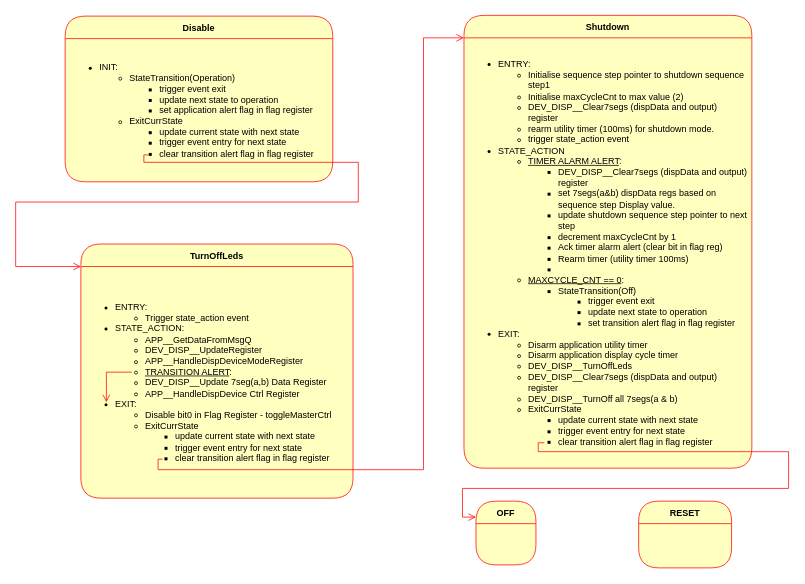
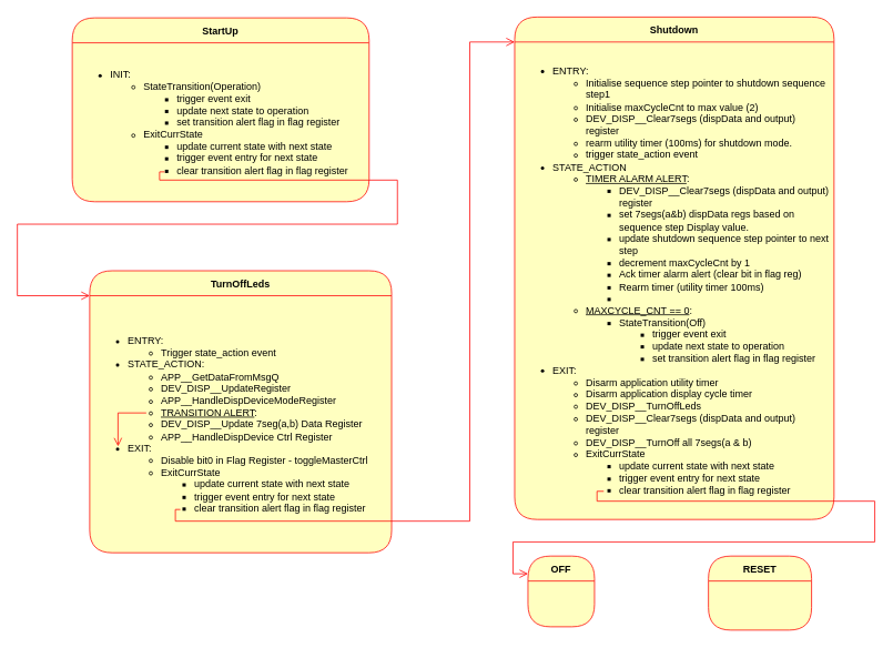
  <mxCell id="0" />
  <mxCell id="1" parent="0" />
- <mxCell id="2" value="Disable" style="swimlane;fontStyle=1;align=center;verticalAlign=middle;childLayout=stackLayout;horizontal=1;startSize=30;horizontalStack=0;resizeParent=0;resizeLast=1;container=0;fontColor=#000000;collapsible=0;rounded=1;arcSize=30;strokeColor=#ff0000;fillColor=#ffffc0;swimlaneFillColor=#ffffc0;dropTarget=0;" parent="1" vertex="1"><mxGeometry x="86" y="21" width="357" height="221" as="geometry" /></mxCell>
- <mxCell id="3" value="&lt;ul&gt;&lt;li&gt;INIT:&lt;/li&gt;&lt;ul&gt;&lt;li&gt;StateTransition(Operation)&lt;/li&gt;&lt;ul&gt;&lt;li&gt;trigger event exit&lt;/li&gt;&lt;li&gt;update next state to operation&lt;/li&gt;&lt;li&gt;set application alert flag in flag register&lt;/li&gt;&lt;/ul&gt;&lt;li&gt;ExitCurrState&lt;/li&gt;&lt;/ul&gt;&lt;ul&gt;&lt;ul&gt;&lt;li&gt;update current state with next state&lt;/li&gt;&lt;li&gt;trigger event entry for next state&lt;/li&gt;&lt;li&gt;clear transition alert flag in flag register&lt;/li&gt;&lt;/ul&gt;&lt;/ul&gt;&lt;/ul&gt;" style="text;html=1;strokeColor=none;fillColor=none;align=left;verticalAlign=middle;spacingLeft=4;spacingRight=4;whiteSpace=wrap;overflow=hidden;rotatable=0;fontColor=#000000;" parent="2" vertex="1"><mxGeometry y="30" width="357" height="191" as="geometry" /></mxCell>
+ <mxCell id="2" value="StartUp" style="swimlane;fontStyle=1;align=center;verticalAlign=middle;childLayout=stackLayout;horizontal=1;startSize=30;horizontalStack=0;resizeParent=0;resizeLast=1;container=0;fontColor=#000000;collapsible=0;rounded=1;arcSize=30;strokeColor=#ff0000;fillColor=#ffffc0;swimlaneFillColor=#ffffc0;dropTarget=0;" parent="1" vertex="1"><mxGeometry x="86" y="21" width="357" height="221" as="geometry" /></mxCell>
+ <mxCell id="3" value="&lt;ul&gt;&lt;li&gt;INIT:&lt;/li&gt;&lt;ul&gt;&lt;li&gt;StateTransition(Operation)&lt;/li&gt;&lt;ul&gt;&lt;li&gt;trigger event exit&lt;/li&gt;&lt;li&gt;update next state to operation&lt;/li&gt;&lt;li&gt;set transition alert flag in flag register&lt;/li&gt;&lt;/ul&gt;&lt;li&gt;ExitCurrState&lt;/li&gt;&lt;/ul&gt;&lt;ul&gt;&lt;ul&gt;&lt;li&gt;update current state with next state&lt;/li&gt;&lt;li&gt;trigger event entry for next state&lt;/li&gt;&lt;li&gt;clear transition alert flag in flag register&lt;/li&gt;&lt;/ul&gt;&lt;/ul&gt;&lt;/ul&gt;" style="text;html=1;strokeColor=none;fillColor=none;align=left;verticalAlign=middle;spacingLeft=4;spacingRight=4;whiteSpace=wrap;overflow=hidden;rotatable=0;fontColor=#000000;" parent="2" vertex="1"><mxGeometry y="30" width="357" height="191" as="geometry" /></mxCell>
  <mxCell id="4" value="" style="edgeStyle=orthogonalEdgeStyle;html=1;verticalAlign=bottom;endArrow=open;endSize=8;strokeColor=#ff0000;rounded=0;entryX=0;entryY=0;entryDx=0;entryDy=0;exitX=0.311;exitY=0.812;exitDx=0;exitDy=0;exitPerimeter=0;" parent="1" source="3" target="6" edge="1"><mxGeometry relative="1" as="geometry"><mxPoint x="567" y="336" as="targetPoint" /><mxPoint x="191" y="217" as="sourcePoint" /><Array as="points"><mxPoint x="191" y="206" /><mxPoint x="191" y="216" /><mxPoint x="477" y="216" /><mxPoint x="477" y="269" /><mxPoint x="20" y="269" /><mxPoint x="20" y="355" /></Array></mxGeometry></mxCell>
  <mxCell id="5" value="TurnOffLeds" style="swimlane;fontStyle=1;align=center;verticalAlign=middle;childLayout=stackLayout;horizontal=1;startSize=30;horizontalStack=0;resizeParent=0;resizeLast=1;container=0;fontColor=#000000;collapsible=0;rounded=1;arcSize=30;strokeColor=#ff0000;fillColor=#ffffc0;swimlaneFillColor=#ffffc0;dropTarget=0;" parent="1" vertex="1"><mxGeometry x="107" y="325" width="363" height="339" as="geometry" /></mxCell>
  <mxCell id="6" value="&lt;ul&gt;&lt;li&gt;ENTRY:&amp;nbsp;&lt;/li&gt;&lt;ul&gt;&lt;li&gt;Trigger state_action event&lt;/li&gt;&lt;/ul&gt;&lt;li&gt;STATE_ACTION:&lt;/li&gt;&lt;ul&gt;&lt;li&gt;APP__GetDataFromMsgQ&amp;nbsp;&lt;/li&gt;&lt;li&gt;DEV_DISP__UpdateRegister&lt;/li&gt;&lt;li&gt;APP__HandleDispDeviceModeRegister&amp;nbsp;&lt;/li&gt;&lt;li&gt;&lt;u&gt;TRANSITION ALERT&lt;/u&gt;:&lt;/li&gt;&lt;li&gt;DEV_DISP__Update 7seg(a,b) Data Register&lt;/li&gt;&lt;li&gt;APP__HandleDispDevice Ctrl Register&lt;/li&gt;&lt;/ul&gt;&lt;li&gt;EXIT:&amp;nbsp;&lt;/li&gt;&lt;ul&gt;&lt;li&gt;Disable bit0 in Flag Register - toggleMasterCtrl&lt;/li&gt;&lt;li&gt;&lt;span style=&quot;background-color: initial;&quot;&gt;ExitCurrState&lt;/span&gt;&lt;br&gt;&lt;/li&gt;&lt;ul&gt;&lt;li&gt;update current state with next state&lt;/li&gt;&lt;li&gt;trigger event entry for next state&lt;/li&gt;&lt;li&gt;clear transition alert flag in flag register&lt;/li&gt;&lt;/ul&gt;&lt;/ul&gt;&lt;/ul&gt;" style="text;html=1;strokeColor=none;fillColor=none;align=left;verticalAlign=middle;spacingLeft=4;spacingRight=4;whiteSpace=wrap;overflow=hidden;rotatable=0;fontColor=#000000;" parent="5" vertex="1"><mxGeometry y="30" width="363" height="309" as="geometry" /></mxCell>
  <mxCell id="7" value="" style="edgeStyle=orthogonalEdgeStyle;html=1;verticalAlign=bottom;endArrow=open;endSize=8;strokeColor=#ff0000;rounded=0;entryX=0;entryY=0;entryDx=0;entryDy=0;" parent="1" target="9" edge="1"><mxGeometry relative="1" as="geometry"><mxPoint x="618" y="-12" as="targetPoint" /><mxPoint x="216" y="612" as="sourcePoint" /><Array as="points"><mxPoint x="210" y="612" /><mxPoint x="210" y="626" /><mxPoint x="564" y="626" /><mxPoint x="564" y="50" /></Array></mxGeometry></mxCell>
  <mxCell id="8" value="Shutdown" style="swimlane;fontStyle=1;align=center;verticalAlign=middle;childLayout=stackLayout;horizontal=1;startSize=30;horizontalStack=0;resizeParent=0;resizeLast=1;container=0;fontColor=#000000;collapsible=0;rounded=1;arcSize=30;strokeColor=#ff0000;fillColor=#ffffc0;swimlaneFillColor=#ffffc0;dropTarget=0;" parent="1" vertex="1"><mxGeometry x="618" y="20" width="384" height="604" as="geometry" /></mxCell>
  <mxCell id="9" value="&lt;ul&gt;&lt;li&gt;ENTRY:&amp;nbsp;&lt;/li&gt;&lt;ul&gt;&lt;li&gt;Initialise sequence step pointer to shutdown sequence step1&lt;/li&gt;&lt;li&gt;Initialise maxCycleCnt to max value (2)&lt;/li&gt;&lt;li&gt;DEV_DISP__Clear7segs (dispData and output) register&lt;/li&gt;&lt;li&gt;rearm utility timer (100ms) for shutdown mode.&lt;/li&gt;&lt;li&gt;trigger state_action event&lt;/li&gt;&lt;/ul&gt;&lt;li&gt;STATE_ACTION&lt;/li&gt;&lt;ul&gt;&lt;li&gt;&lt;u&gt;TIMER ALARM ALERT&lt;/u&gt;:&lt;/li&gt;&lt;ul&gt;&lt;li&gt;DEV_DISP__Clear7segs (dispData and output) register&lt;/li&gt;&lt;li&gt;set 7segs(a&amp;amp;b) dispData regs based on sequence step Display value.&lt;/li&gt;&lt;li&gt;update shutdown sequence step pointer to next step&amp;nbsp;&lt;/li&gt;&lt;li&gt;decrement maxCycleCnt by 1&lt;br&gt;&lt;/li&gt;&lt;li&gt;Ack timer alarm alert (clear bit in flag reg)&lt;/li&gt;&lt;li&gt;Rearm timer (utility timer 100ms)&lt;/li&gt;&lt;li&gt;&lt;br&gt;&lt;/li&gt;&lt;/ul&gt;&lt;li&gt;&lt;u style=&quot;background-color: initial;&quot;&gt;MAXCYCLE_CNT == 0&lt;/u&gt;&lt;span style=&quot;background-color: initial;&quot;&gt;:&lt;/span&gt;&lt;br&gt;&lt;/li&gt;&lt;ul&gt;&lt;li&gt;StateTransition(Off)&lt;/li&gt;&lt;ul&gt;&lt;li&gt;trigger event exit&lt;/li&gt;&lt;li&gt;update next state to operation&lt;/li&gt;&lt;li&gt;set transition alert flag in flag register&lt;/li&gt;&lt;/ul&gt;&lt;/ul&gt;&lt;/ul&gt;&lt;li&gt;EXIT:&lt;/li&gt;&lt;ul&gt;&lt;li&gt;Disarm application utility timer&lt;/li&gt;&lt;li&gt;Disarm application display cycle timer&lt;/li&gt;&lt;li&gt;DEV_DISP__TurnOffLeds&lt;br&gt;&lt;/li&gt;&lt;li&gt;DEV_DISP__Clear7segs (dispData and output) register&lt;/li&gt;&lt;li&gt;DEV_DISP__TurnOff all 7segs(a &amp;amp; b)&lt;/li&gt;&lt;li&gt;&lt;span style=&quot;background-color: initial;&quot;&gt;ExitCurrState&lt;/span&gt;&lt;br&gt;&lt;/li&gt;&lt;ul&gt;&lt;li&gt;update current state with next state&lt;/li&gt;&lt;li&gt;trigger event entry for next state&lt;/li&gt;&lt;li&gt;clear transition alert flag in flag register&lt;/li&gt;&lt;/ul&gt;&lt;/ul&gt;&lt;/ul&gt;" style="text;html=1;strokeColor=none;fillColor=none;align=left;verticalAlign=middle;spacingLeft=4;spacingRight=4;whiteSpace=wrap;overflow=hidden;rotatable=0;fontColor=#000000;" parent="8" vertex="1"><mxGeometry y="30" width="384" height="574" as="geometry" /></mxCell>
  <mxCell id="10" value="OFF" style="swimlane;fontStyle=1;align=center;verticalAlign=middle;childLayout=stackLayout;horizontal=1;startSize=30;horizontalStack=0;resizeParent=0;resizeLast=1;container=0;fontColor=#000000;collapsible=0;rounded=1;arcSize=30;strokeColor=#ff0000;fillColor=#ffffc0;swimlaneFillColor=#ffffc0;dropTarget=0;" parent="1" vertex="1"><mxGeometry x="634" y="668" width="80" height="85" as="geometry" /></mxCell>
  <mxCell id="11" value="RESET" style="swimlane;fontStyle=1;align=center;verticalAlign=middle;childLayout=stackLayout;horizontal=1;startSize=30;horizontalStack=0;resizeParent=0;resizeLast=1;container=0;fontColor=#000000;collapsible=0;rounded=1;arcSize=30;strokeColor=#ff0000;fillColor=#ffffc0;swimlaneFillColor=#ffffc0;dropTarget=0;" parent="1" vertex="1"><mxGeometry x="851" y="668" width="124" height="89" as="geometry" /></mxCell>
  <mxCell id="12" value="" style="edgeStyle=orthogonalEdgeStyle;html=1;align=left;verticalAlign=top;endArrow=open;endSize=8;strokeColor=#ff0000;rounded=0;entryX=0;entryY=0.25;entryDx=0;entryDy=0;exitX=0.279;exitY=0.941;exitDx=0;exitDy=0;labelBackgroundColor=#FFFFFF;fontColor=#000000;exitPerimeter=0;" parent="1" source="9" target="10" edge="1"><mxGeometry x="-0.966" y="-25" relative="1" as="geometry"><mxPoint x="634" y="503" as="targetPoint" /><mxPoint x="1091" y="566" as="sourcePoint" /><Array as="points"><mxPoint x="717" y="590" /><mxPoint x="717" y="602" /><mxPoint x="1051" y="602" /><mxPoint x="1051" y="651" /><mxPoint x="616" y="651" /><mxPoint x="616" y="689" /></Array><mxPoint as="offset" /></mxGeometry></mxCell>
  <mxCell id="13" value="" style="edgeStyle=orthogonalEdgeStyle;html=1;verticalAlign=bottom;endArrow=open;endSize=8;strokeColor=#ff0000;rounded=0;exitX=0.311;exitY=0.812;exitDx=0;exitDy=0;exitPerimeter=0;entryX=0.094;entryY=0.586;entryDx=0;entryDy=0;entryPerimeter=0;" parent="1" target="6" edge="1"><mxGeometry relative="1" as="geometry"><mxPoint x="94" y="530" as="targetPoint" /><mxPoint x="175" y="495.91" as="sourcePoint" /><Array as="points"><mxPoint x="141" y="496" /><mxPoint x="141" y="530" /></Array></mxGeometry></mxCell>
